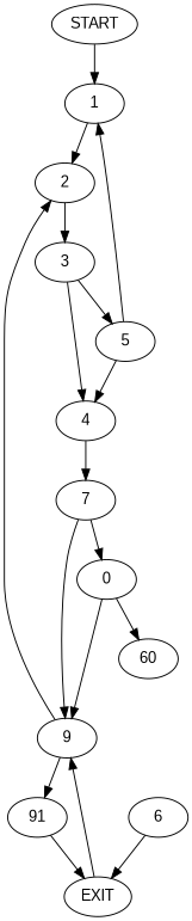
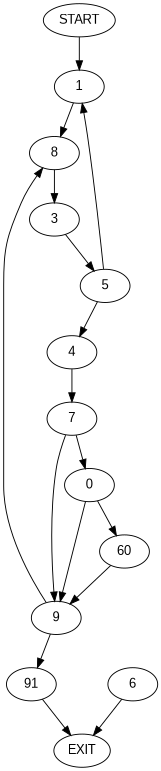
  digraph {
    fontname="Liberation Sans"
    node [fontname="Liberation Sans"]
    edge [fontname="Liberation Sans"]
    n1 [label=START]
    1
-   2
+   2 [label=8]
    n4 [label=EXIT]
    3
    4
    5
    7
    6
    n10 [label=0]
    9
    n12 [label=60]
    n13 [label=91]
    n1 -> 1
    1 -> 2
    2 -> 3
-   3 -> 4
    3 -> 5
    4 -> 7
    5 -> 1
    5 -> 4
    7 -> n10
    7 -> 9
    6 -> n4
    n10 -> 9
    n10 -> n12
    9 -> 2
    9 -> n13
-   n4 -> 9
+   n12 -> 9
    n13 -> n4
  }
